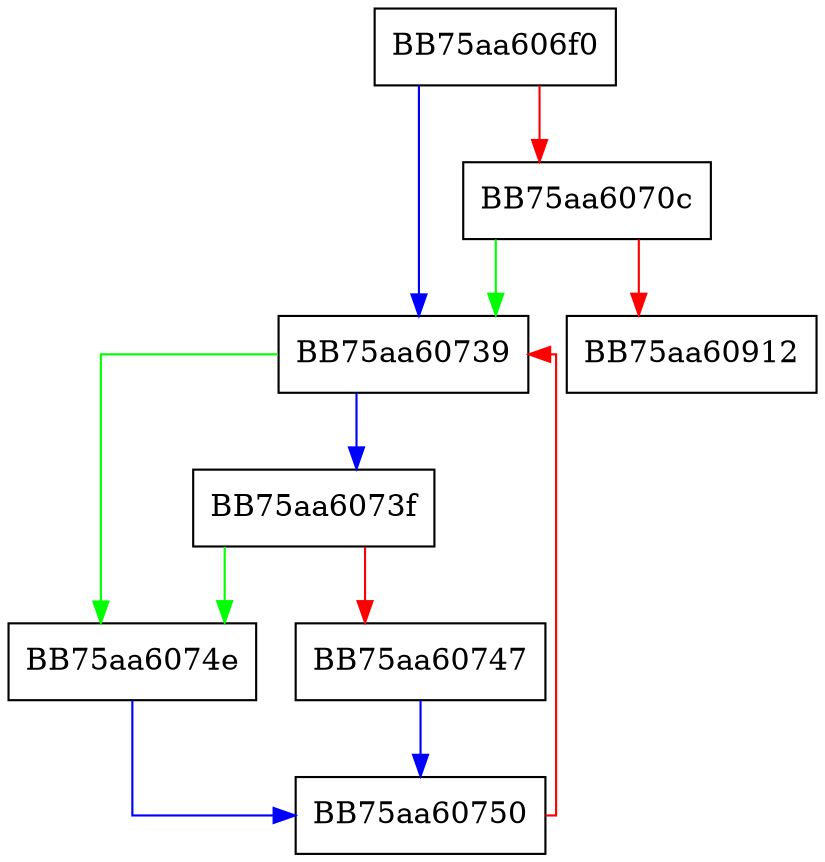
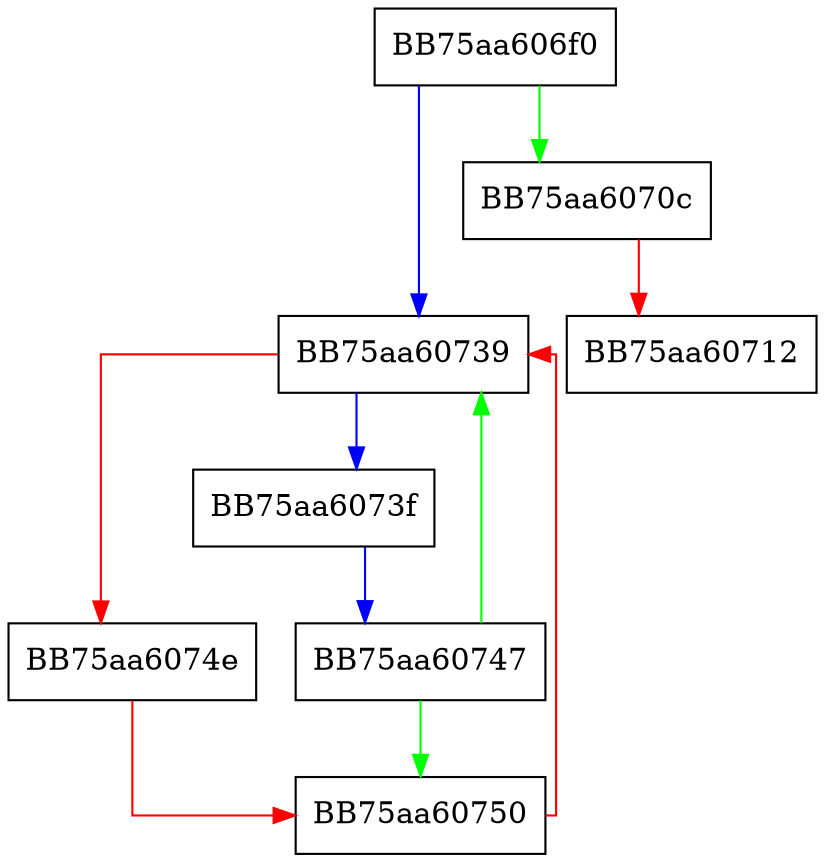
  digraph {
    splines=ortho
    node [shape=box]
    edge [color=blue]
    BB75aa606f0
    BB75aa60739
    BB75aa6070c
    BB75aa6074e
    BB75aa6073f
-   BB75aa60712 [label=BB75aa60912]
+   BB75aa60712
    BB75aa60750
    BB75aa60747
    BB75aa606f0 -> BB75aa60739
-   BB75aa606f0 -> BB75aa6070c [color=red]
-   BB75aa60739 -> BB75aa6074e [color=green]
+   BB75aa606f0 -> BB75aa6070c [color=green]
+   BB75aa60739 -> BB75aa6074e [color=red]
    BB75aa60739 -> BB75aa6073f
-   BB75aa6070c -> BB75aa60739 [color=green]
+   BB75aa60747 -> BB75aa60739 [color=green]
    BB75aa6070c -> BB75aa60712 [color=red]
-   BB75aa6074e -> BB75aa60750
-   BB75aa6073f -> BB75aa6074e [color=green]
-   BB75aa6073f -> BB75aa60747 [color=red]
+   BB75aa6074e -> BB75aa60750 [color=red]
+   BB75aa6073f -> BB75aa60747
    BB75aa60750 -> BB75aa60739 [color=red]
-   BB75aa60747 -> BB75aa60750
+   BB75aa60747 -> BB75aa60750 [color=green]
  }
